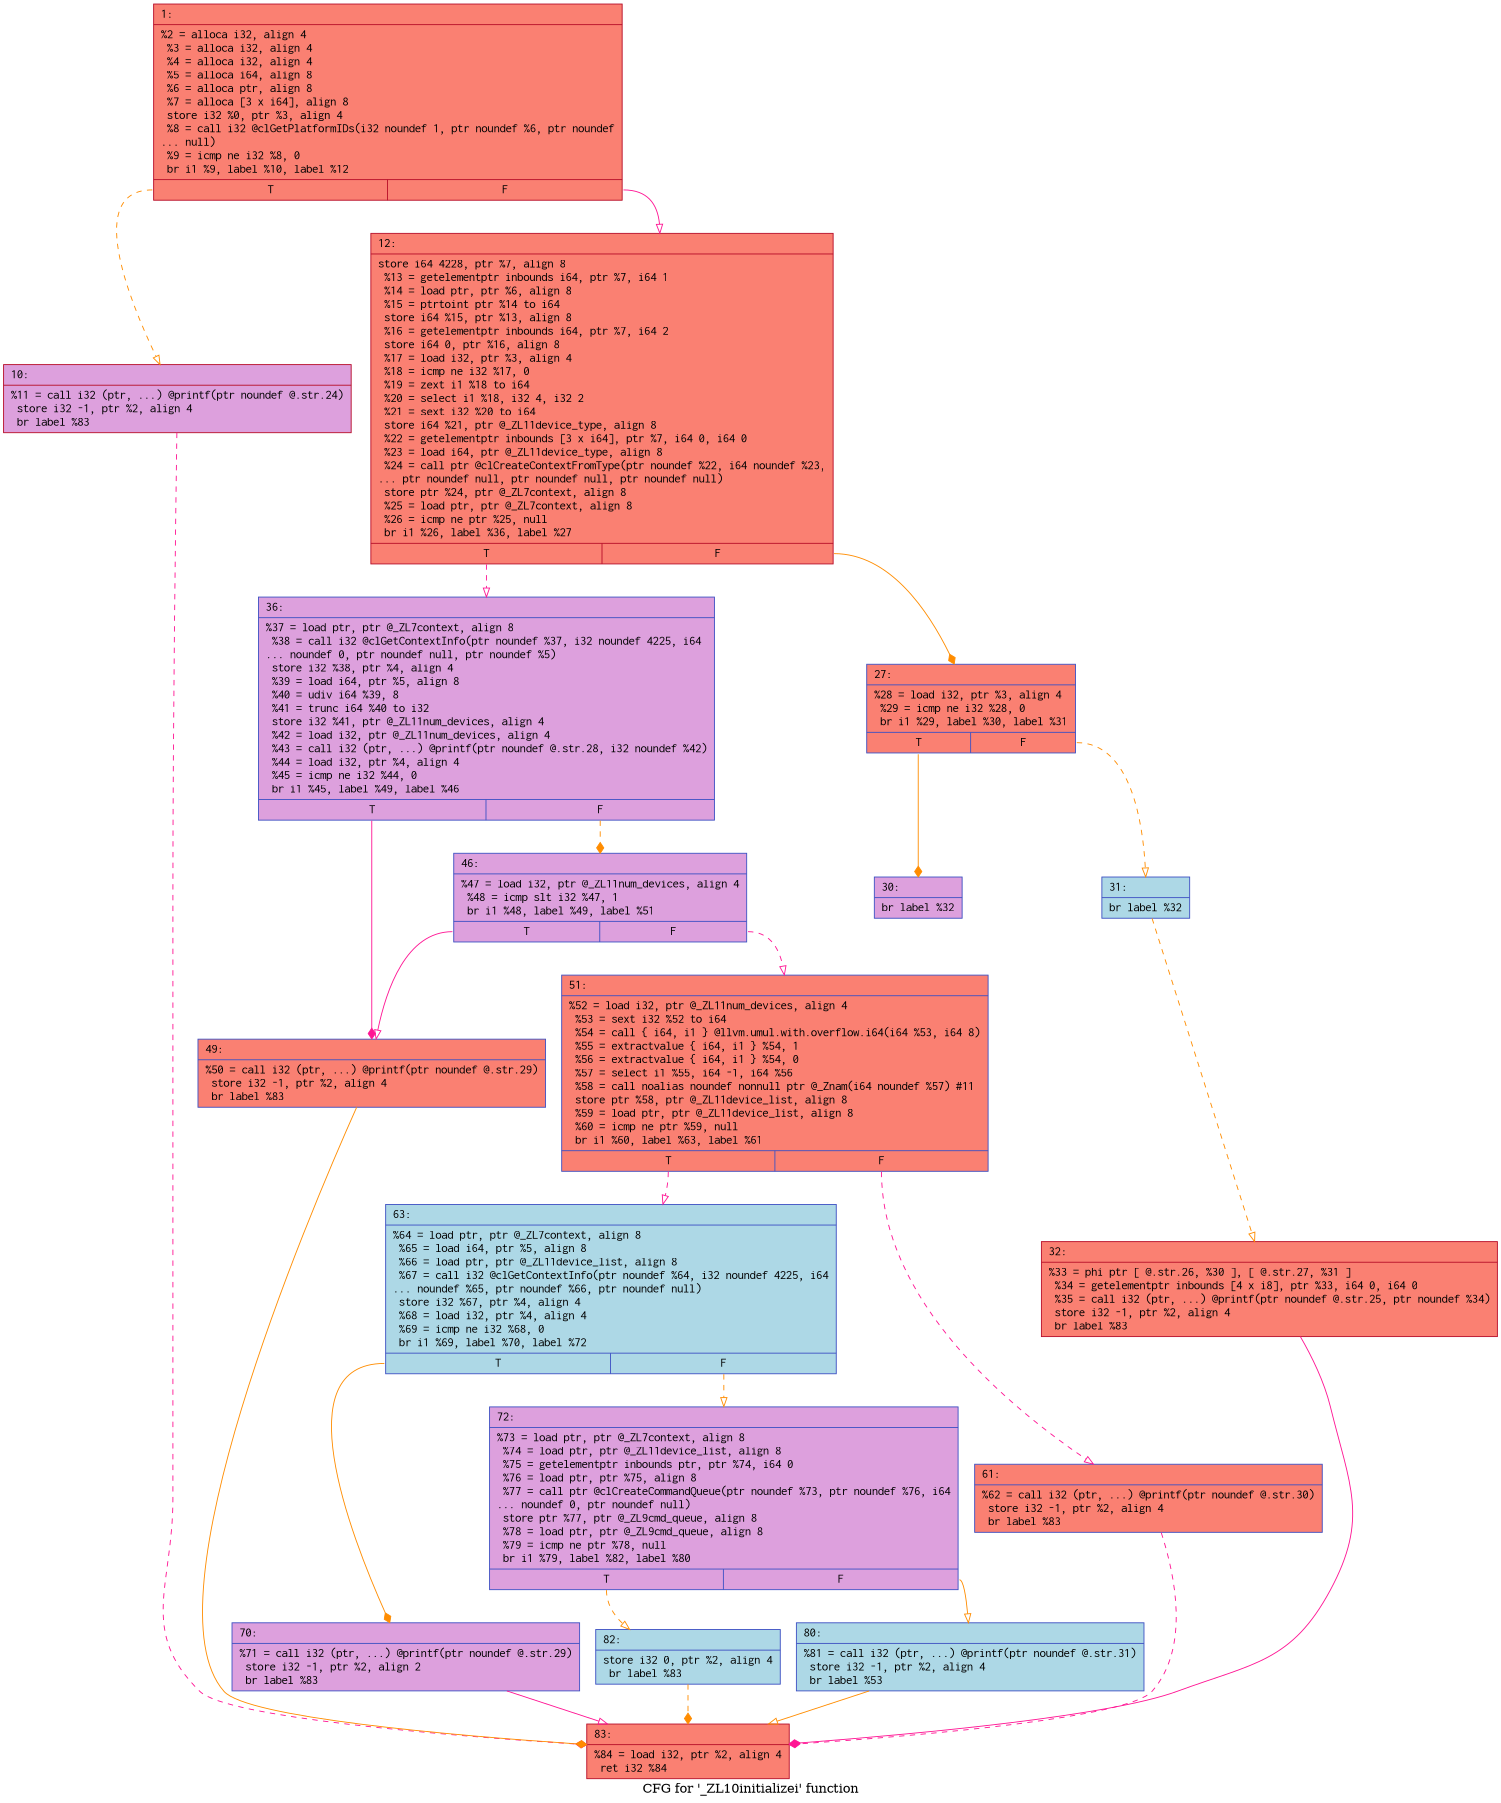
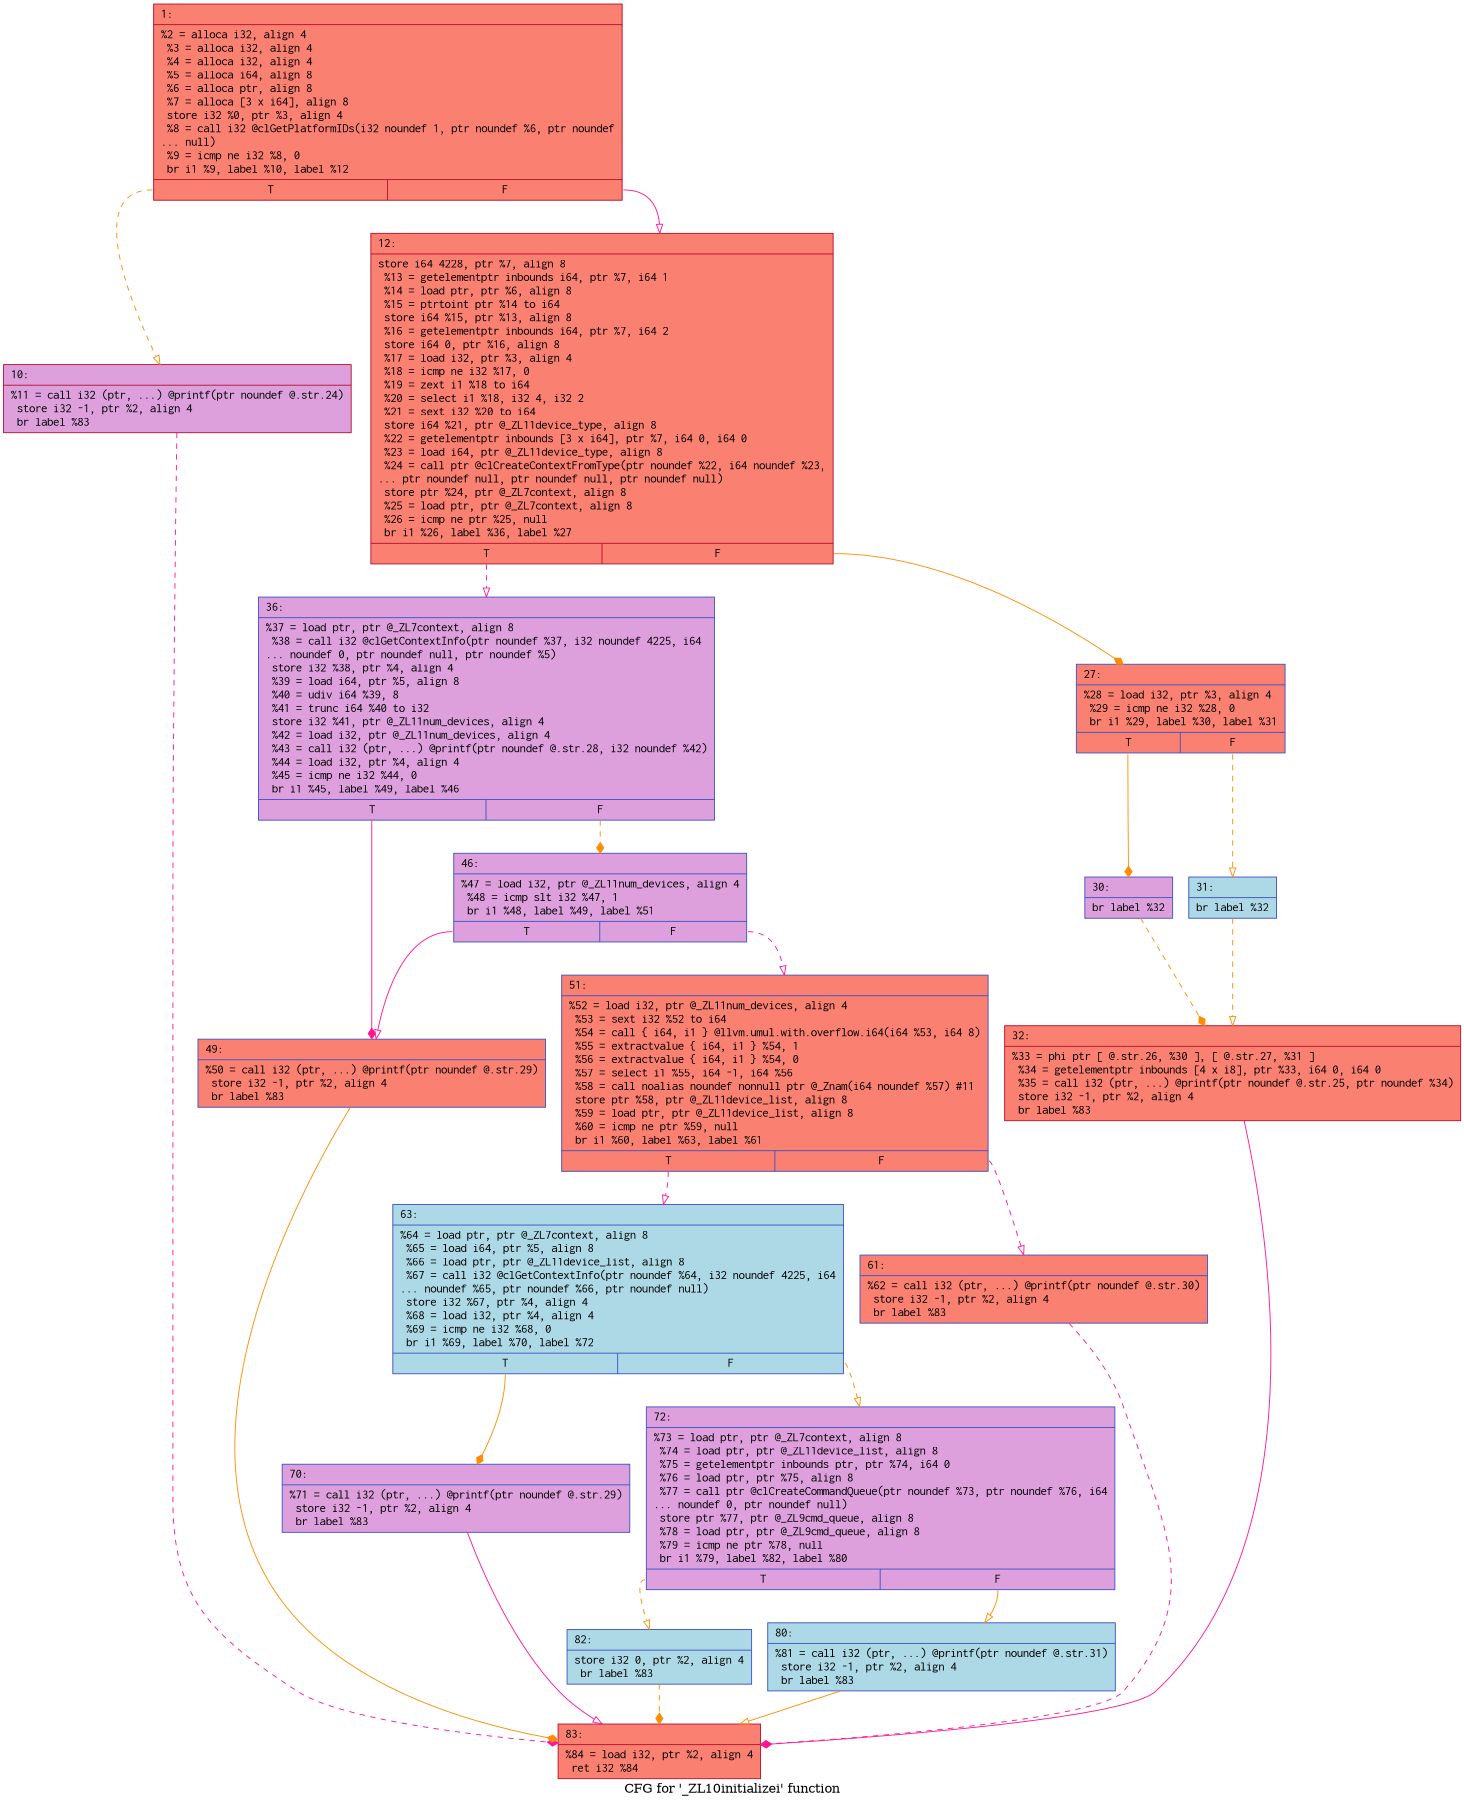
  digraph {
    label="CFG for '_ZL10initializei' function"
    node [color="#3d50c3ff" fillcolor=salmon fontname=Courier shape=record style=filled]
    edge [arrowhead=onormal color=darkorange style=dashed]
    n1 [color="#b70d28ff" label="{1:\l|  %2 = alloca i32, align 4\l  %3 = alloca i32, align 4\l  %4 = alloca i32, align 4\l  %5 = alloca i64, align 8\l  %6 = alloca ptr, align 8\l  %7 = alloca [3 x i64], align 8\l  store i32 %0, ptr %3, align 4\l  %8 = call i32 @clGetPlatformIDs(i32 noundef 1, ptr noundef %6, ptr noundef\l... null)\l  %9 = icmp ne i32 %8, 0\l  br i1 %9, label %10, label %12\l|{<s0>T|<s1>F}}"]
    n2 [color="#b70d28ff" fillcolor=plum label="{10:\l|  %11 = call i32 (ptr, ...) @printf(ptr noundef @.str.24)\l  store i32 -1, ptr %2, align 4\l  br label %83\l}"]
    n3 [color="#b70d28ff" label="{12:\l|  store i64 4228, ptr %7, align 8\l  %13 = getelementptr inbounds i64, ptr %7, i64 1\l  %14 = load ptr, ptr %6, align 8\l  %15 = ptrtoint ptr %14 to i64\l  store i64 %15, ptr %13, align 8\l  %16 = getelementptr inbounds i64, ptr %7, i64 2\l  store i64 0, ptr %16, align 8\l  %17 = load i32, ptr %3, align 4\l  %18 = icmp ne i32 %17, 0\l  %19 = zext i1 %18 to i64\l  %20 = select i1 %18, i32 4, i32 2\l  %21 = sext i32 %20 to i64\l  store i64 %21, ptr @_ZL11device_type, align 8\l  %22 = getelementptr inbounds [3 x i64], ptr %7, i64 0, i64 0\l  %23 = load i64, ptr @_ZL11device_type, align 8\l  %24 = call ptr @clCreateContextFromType(ptr noundef %22, i64 noundef %23,\l... ptr noundef null, ptr noundef null, ptr noundef null)\l  store ptr %24, ptr @_ZL7context, align 8\l  %25 = load ptr, ptr @_ZL7context, align 8\l  %26 = icmp ne ptr %25, null\l  br i1 %26, label %36, label %27\l|{<s0>T|<s1>F}}"]
    n4 [color="#b70d28ff" label="{83:\l|  %84 = load i32, ptr %2, align 4\l  ret i32 %84\l}"]
    n5 [fillcolor=plum label="{36:\l|  %37 = load ptr, ptr @_ZL7context, align 8\l  %38 = call i32 @clGetContextInfo(ptr noundef %37, i32 noundef 4225, i64\l... noundef 0, ptr noundef null, ptr noundef %5)\l  store i32 %38, ptr %4, align 4\l  %39 = load i64, ptr %5, align 8\l  %40 = udiv i64 %39, 8\l  %41 = trunc i64 %40 to i32\l  store i32 %41, ptr @_ZL11num_devices, align 4\l  %42 = load i32, ptr @_ZL11num_devices, align 4\l  %43 = call i32 (ptr, ...) @printf(ptr noundef @.str.28, i32 noundef %42)\l  %44 = load i32, ptr %4, align 4\l  %45 = icmp ne i32 %44, 0\l  br i1 %45, label %49, label %46\l|{<s0>T|<s1>F}}"]
    n6 [label="{27:\l|  %28 = load i32, ptr %3, align 4\l  %29 = icmp ne i32 %28, 0\l  br i1 %29, label %30, label %31\l|{<s0>T|<s1>F}}"]
    n7 [label="{49:\l|  %50 = call i32 (ptr, ...) @printf(ptr noundef @.str.29)\l  store i32 -1, ptr %2, align 4\l  br label %83\l}"]
    n8 [fillcolor=plum label="{46:\l|  %47 = load i32, ptr @_ZL11num_devices, align 4\l  %48 = icmp slt i32 %47, 1\l  br i1 %48, label %49, label %51\l|{<s0>T|<s1>F}}"]
    n9 [fillcolor=plum label="{30:\l|  br label %32\l}"]
    n10 [fillcolor=lightblue label="{31:\l|  br label %32\l}"]
    n11 [label="{51:\l|  %52 = load i32, ptr @_ZL11num_devices, align 4\l  %53 = sext i32 %52 to i64\l  %54 = call \{ i64, i1 \} @llvm.umul.with.overflow.i64(i64 %53, i64 8)\l  %55 = extractvalue \{ i64, i1 \} %54, 1\l  %56 = extractvalue \{ i64, i1 \} %54, 0\l  %57 = select i1 %55, i64 -1, i64 %56\l  %58 = call noalias noundef nonnull ptr @_Znam(i64 noundef %57) #11\l  store ptr %58, ptr @_ZL11device_list, align 8\l  %59 = load ptr, ptr @_ZL11device_list, align 8\l  %60 = icmp ne ptr %59, null\l  br i1 %60, label %63, label %61\l|{<s0>T|<s1>F}}"]
    n12 [color="#b70d28ff" label="{32:\l|  %33 = phi ptr [ @.str.26, %30 ], [ @.str.27, %31 ]\l  %34 = getelementptr inbounds [4 x i8], ptr %33, i64 0, i64 0\l  %35 = call i32 (ptr, ...) @printf(ptr noundef @.str.25, ptr noundef %34)\l  store i32 -1, ptr %2, align 4\l  br label %83\l}"]
    n13 [fillcolor=lightblue label="{63:\l|  %64 = load ptr, ptr @_ZL7context, align 8\l  %65 = load i64, ptr %5, align 8\l  %66 = load ptr, ptr @_ZL11device_list, align 8\l  %67 = call i32 @clGetContextInfo(ptr noundef %64, i32 noundef 4225, i64\l... noundef %65, ptr noundef %66, ptr noundef null)\l  store i32 %67, ptr %4, align 4\l  %68 = load i32, ptr %4, align 4\l  %69 = icmp ne i32 %68, 0\l  br i1 %69, label %70, label %72\l|{<s0>T|<s1>F}}"]
    n14 [label="{61:\l|  %62 = call i32 (ptr, ...) @printf(ptr noundef @.str.30)\l  store i32 -1, ptr %2, align 4\l  br label %83\l}"]
-   n15 [fillcolor=plum label="{70:\l|  %71 = call i32 (ptr, ...) @printf(ptr noundef @.str.29)\l  store i32 -1, ptr %2, align 2\l  br label %83\l}"]
+   n15 [fillcolor=plum label="{70:\l|  %71 = call i32 (ptr, ...) @printf(ptr noundef @.str.29)\l  store i32 -1, ptr %2, align 4\l  br label %83\l}"]
    n16 [fillcolor=plum label="{72:\l|  %73 = load ptr, ptr @_ZL7context, align 8\l  %74 = load ptr, ptr @_ZL11device_list, align 8\l  %75 = getelementptr inbounds ptr, ptr %74, i64 0\l  %76 = load ptr, ptr %75, align 8\l  %77 = call ptr @clCreateCommandQueue(ptr noundef %73, ptr noundef %76, i64\l... noundef 0, ptr noundef null)\l  store ptr %77, ptr @_ZL9cmd_queue, align 8\l  %78 = load ptr, ptr @_ZL9cmd_queue, align 8\l  %79 = icmp ne ptr %78, null\l  br i1 %79, label %82, label %80\l|{<s0>T|<s1>F}}"]
    n17 [fillcolor=lightblue label="{82:\l|  store i32 0, ptr %2, align 4\l  br label %83\l}"]
-   n18 [fillcolor=lightblue label="{80:\l|  %81 = call i32 (ptr, ...) @printf(ptr noundef @.str.31)\l  store i32 -1, ptr %2, align 4\l  br label %53\l}"]
+   n18 [fillcolor=lightblue label="{80:\l|  %81 = call i32 (ptr, ...) @printf(ptr noundef @.str.31)\l  store i32 -1, ptr %2, align 4\l  br label %83\l}"]
    n1 -> n2 [tailport=s0]
    n1 -> n3 [color=deeppink style=solid tailport=s1]
    n2 -> n4 [arrowhead=diamond color=deeppink]
    n3 -> n5 [color=deeppink tailport=s0]
    n3 -> n6 [arrowhead=diamond style=solid tailport=s1]
    n5 -> n7 [arrowhead=diamond color=deeppink style=solid tailport=s0]
    n5 -> n8 [arrowhead=diamond tailport=s1]
    n6 -> n9 [arrowhead=diamond style=solid tailport=s0]
    n6 -> n10 [tailport=s1]
    n7 -> n4 [arrowhead=diamond style=solid]
    n8 -> n7 [color=deeppink style=solid tailport=s0]
    n8 -> n11 [color=deeppink tailport=s1]
+   n9 -> n12 [arrowhead=diamond]
    n10 -> n12
    n11 -> n13 [color=deeppink tailport=s0]
    n11 -> n14 [color=deeppink tailport=s1]
    n12 -> n4 [arrowhead=diamond color=deeppink style=solid]
    n13 -> n15 [arrowhead=diamond style=solid tailport=s0]
    n13 -> n16 [tailport=s1]
    n14 -> n4 [arrowhead=diamond color=deeppink]
    n15 -> n4 [color=deeppink style=solid]
    n16 -> n17 [tailport=s0]
    n16 -> n18 [style=solid tailport=s1]
    n17 -> n4 [arrowhead=diamond]
    n18 -> n4 [style=solid]
  }
